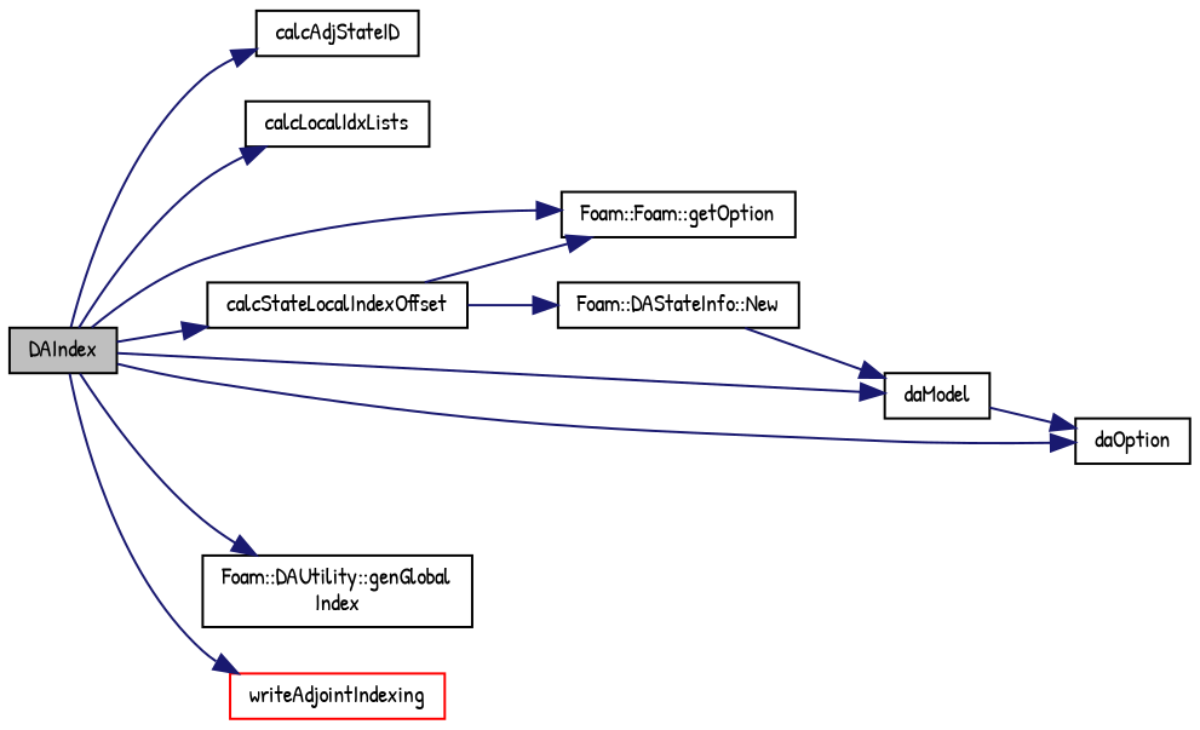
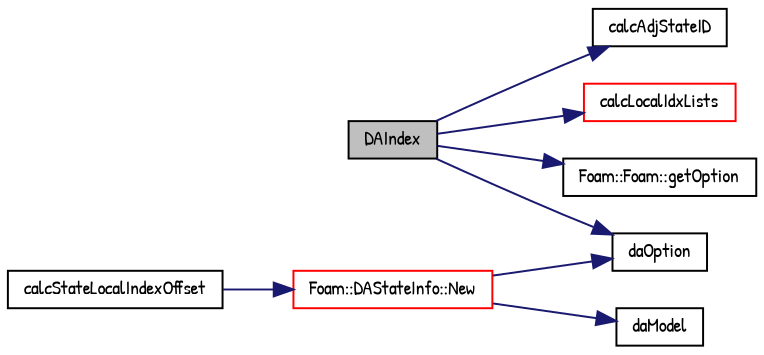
  digraph {
    fontname="Patrick Hand"
    rankdir=LR
    node [color=black fontname="Patrick Hand" fontsize=10 shape=record]
    edge [color=midnightblue fontname="Patrick Hand" fontsize=10 labelfontname=Helvetica labelfontsize=10 style=solid]
    n1 [fillcolor=grey75 fontcolor=black height=0.2 label=DAIndex style=filled width=0.4]
    n2 [height=0.2 label=calcAdjStateID width=0.4]
-   n3 [height=0.2 label=calcLocalIdxLists width=0.4]
+   n3 [color=red height=0.2 label=calcLocalIdxLists width=0.4]
    n4 [height=0.2 label=calcStateLocalIndexOffset width=0.4]
    n5 [height=0.2 label="Foam::Foam::getOption" width=0.4]
    n6 [height=0.2 label=daModel width=0.4]
    n7 [height=0.2 label=daOption width=0.4]
-   n8 [height=0.2 label="Foam::DAUtility::genGlobal\lIndex" width=0.4]
-   n9 [color=red height=0.2 label=writeAdjointIndexing width=0.4]
-   n10 [height=0.2 label="Foam::DAStateInfo::New" width=0.4]
+   n10 [color=red height=0.2 label="Foam::DAStateInfo::New" width=0.4]
    n1 -> n2
    n1 -> n3
-   n1 -> n4
    n1 -> n5
-   n1 -> n6
    n1 -> n7
-   n1 -> n8
-   n1 -> n9
-   n4 -> n5
    n4 -> n10
    n10 -> n6
-   n6 -> n7
+   n10 -> n7
  }
